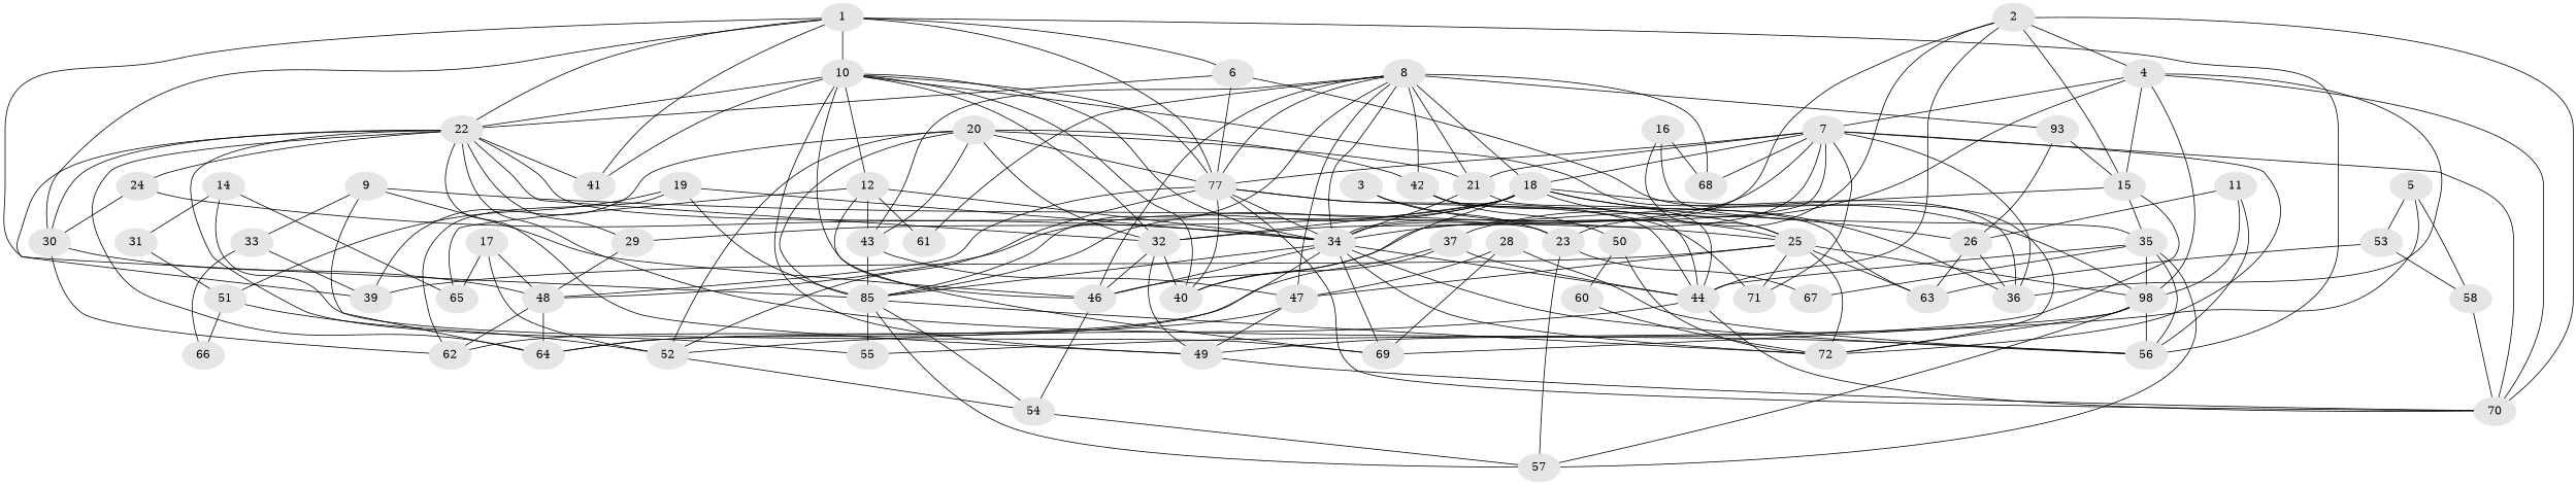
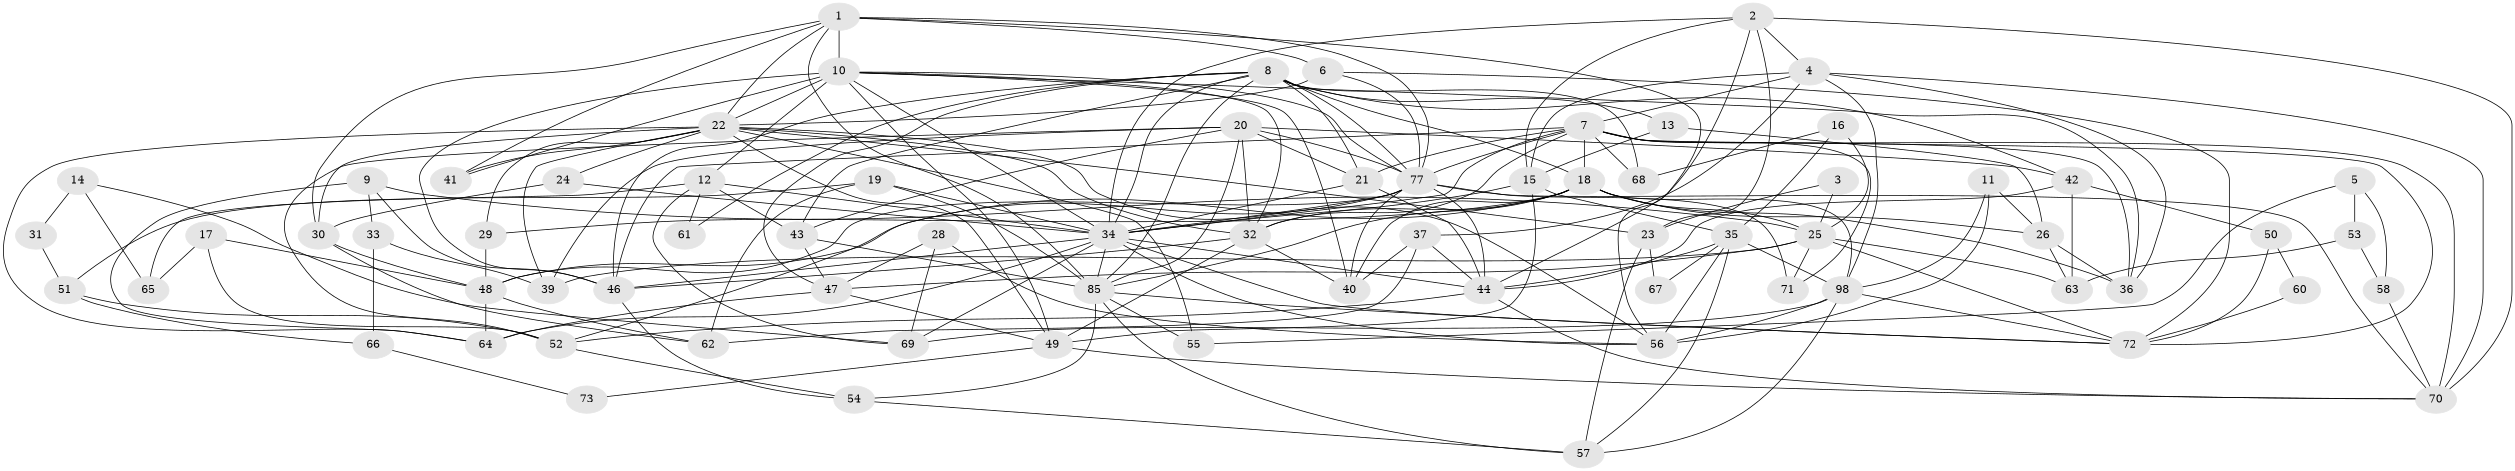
  graph {
    node [color=gray90 style=filled]
    edge [weight=1.0]
    1
    6
    10
    22
    n5 [label=77]
    30
    41
    n8 [label=85]
    56
    72
    34
    36
    32
    46
    12
    40
    49
    23
    55
    64
    29
    39
    24
    44
    70
    71
    48
    52
    62
    57
    54
    2
    4
    15
    7
    37
    n37 [label=98]
    35
    67
    69
    3
    25
    47
    63
    18
    21
    68
    5
    53
    58
    26
    8
-   13 [label=93]
+   13
    42
    43
    61
    50
    9
    33
    66
    65
+   73
    11
    14
    31
    51
    16
    17
    19
    20
    28
    60
    1 -- 6 [weight=2.0]
    1 -- 10
    1 -- 22
    1 -- n5
    1 -- 30
    1 -- 41
    1 -- n8
    1 -- 56
    6 -- 22
    6 -- n5
    6 -- 72
    10 -- 22
    10 -- n5
    10 -- 41 [weight=3.0]
    10 -- 34
    10 -- 36
    10 -- 32
    10 -- 46
    10 -- 12
    10 -- 40
    10 -- 49
    22 -- 30 [weight=2.0]
    22 -- 41
    22 -- 56
    22 -- 32
    22 -- 49
    22 -- 23
    22 -- 55
    22 -- 64
    22 -- 29
    22 -- 39
    22 -- 24
    n5 -- 34 [weight=2.0]
    n5 -- 40
    n5 -- 44 [weight=2.0]
    n5 -- 70
    n5 -- 71
    n5 -- 48
    n5 -- 52
    30 -- 48
    30 -- 62
    n8 -- 72
    n8 -- 55
    n8 -- 57
    n8 -- 54
    34 -- n8
    34 -- 56
    34 -- 72
    34 -- 46
    34 -- 64
    34 -- 44
    34 -- 69
    32 -- 46
    32 -- 40
    32 -- 49
    46 -- 54
    12 -- 34
    12 -- 69
    12 -- 43
    12 -- 61
    12 -- 65
    49 -- 70
+   49 -- 73
    23 -- 57
    23 -- 67
    29 -- 48
    24 -- 30
    24 -- 34
    44 -- 70
    44 -- 52
    48 -- 64
    48 -- 62
    52 -- 54
    54 -- 57
    2 -- 34
    2 -- 23
    2 -- 44
    2 -- 70
    2 -- 4
    2 -- 15
    4 -- 36
    4 -- 70
    4 -- 15
    4 -- 7
    4 -- 37
    4 -- n37
    15 -- 34
    15 -- 49
    15 -- 35
    7 -- n5 [weight=2.0]
    7 -- 72
    7 -- 34
    7 -- 36
    7 -- 32
    7 -- 46
    7 -- 70 [weight=2.0]
    7 -- 71
    7 -- 18
    7 -- 21
    7 -- 68
    37 -- 40
    37 -- 44
    37 -- 62
    n37 -- 56 [weight=2.0]
    n37 -- 72
    n37 -- 57
    n37 -- 69
    35 -- 56
    35 -- 44
    35 -- 57
    35 -- n37
    35 -- 67
    3 -- 23
    3 -- 25
    25 -- 72
    25 -- 39
    25 -- 71
-   25 -- n37
    25 -- 47
    25 -- 63
    47 -- 49
    47 -- 64
    18 -- n8
    18 -- 36
    18 -- 32
    18 -- 40
    18 -- 29
    18 -- 48
    18 -- n37
    18 -- 25
    18 -- 26
    21 -- 34 [weight=6.0]
    21 -- 44
    5 -- 55
    5 -- 53
    5 -- 58
    53 -- 63
    53 -- 58
    58 -- 70
    26 -- 36
    26 -- 63
    8 -- n5
    8 -- n8
    8 -- 34
    8 -- 46
    8 -- 47
    8 -- 18
    8 -- 21
    8 -- 68 [weight=2.0]
    8 -- 13
    8 -- 42
    8 -- 43
    8 -- 61
    13 -- 15
    13 -- 26
    42 -- 44
    42 -- 63
    42 -- 50
    43 -- n8 [weight=2.0]
    43 -- 47
    50 -- 72
    50 -- 60
    9 -- 46
    9 -- 64
    9 -- 25
    9 -- 33
    33 -- 39
    33 -- 66
+   66 -- 73
    11 -- 56
    11 -- n37
    11 -- 26
    14 -- 69
    14 -- 65
    14 -- 31
    31 -- 51
    51 -- 52
    51 -- 66
    16 -- 35
    16 -- 25
    16 -- 68
    17 -- 48 [weight=2.0]
    17 -- 52
    17 -- 65
    19 -- n8
    19 -- 34
    19 -- 62
    19 -- 51
    20 -- n5
    20 -- n8
    20 -- 32
    20 -- 39
    20 -- 52
    20 -- 21 [weight=2.0]
    20 -- 42
    20 -- 43
    28 -- 56
    28 -- 69
    28 -- 47
    60 -- 72
  }
